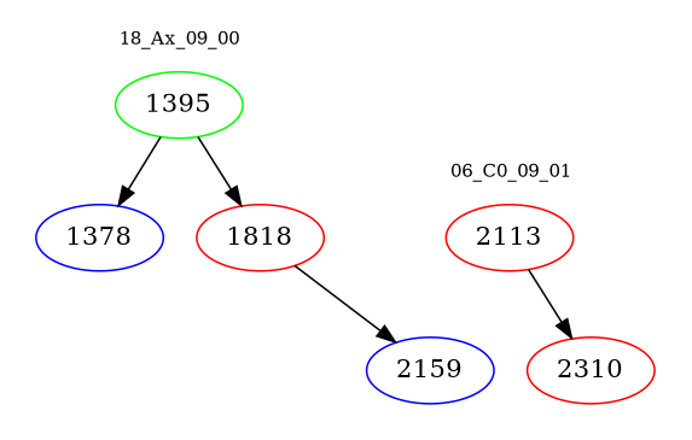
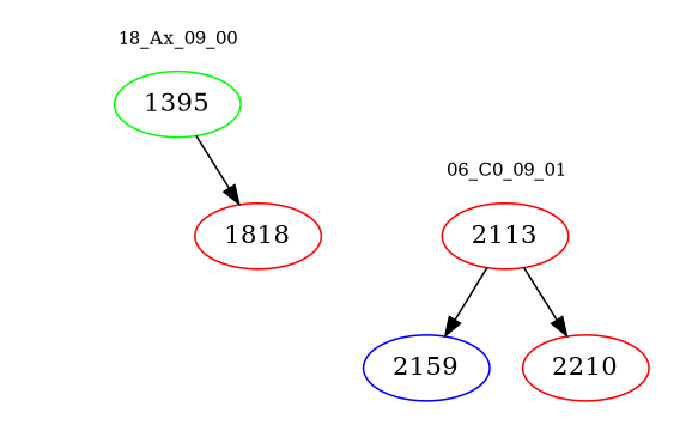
  digraph {
    node [color=red]
    edge [color=black]
    n1 [color=green label=1395]
-   n2 [color=blue label=1378]
    n3 [label=1818]
    n4 [label=2113]
    n5 [color=blue label=2159]
-   n6 [label=2310]
+   n6 [label=2210]
    subgraph cluster_1 {
      color=white
      fontsize=10
      label="18_Ax_09_00"
      n1
-     n2
      n3
    }
    subgraph cluster_2 {
      color=white
      fontsize=10
      label="06_C0_09_01"
      n4
      n5
      n6
    }
-   n1 -> n2
    n1 -> n3
-   n3 -> n5
+   n4 -> n5
    n4 -> n6
  }
